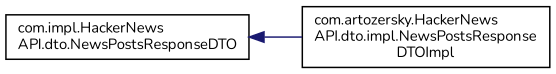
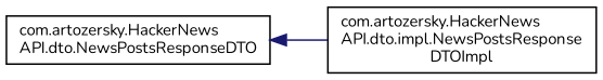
  digraph {
    rankdir=LR
    fontname=Nunito
    node [color=black fillcolor=white fontname=Nunito fontsize=10 shape=record style=filled]
-   n1 [height=0.2 label="com.impl.HackerNews\lAPI.dto.NewsPostsResponseDTO" width=0.4]
+   n1 [height=0.2 label="com.artozersky.HackerNews\lAPI.dto.NewsPostsResponseDTO" width=0.4]
    n2 [height=0.2 label="com.artozersky.HackerNews\lAPI.dto.impl.NewsPostsResponse\lDTOImpl" width=0.4]
    n1 -> n2 [color=midnightblue dir=back fontname=Nunito fontsize=10 labelfontname=Helvetica labelfontsize=10 style=solid]
  }
